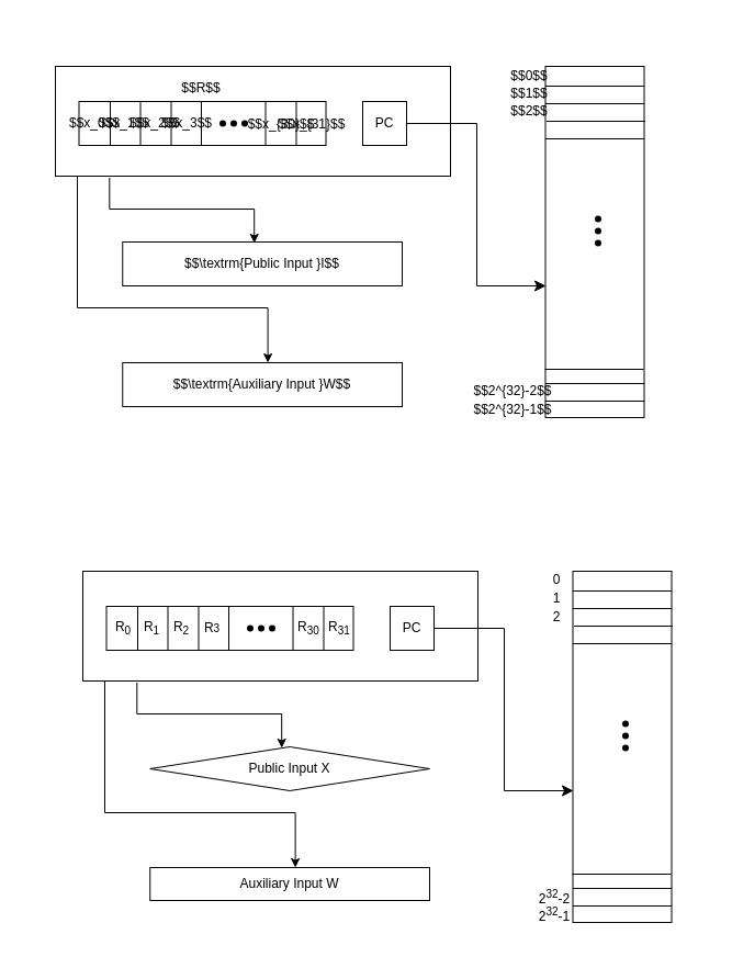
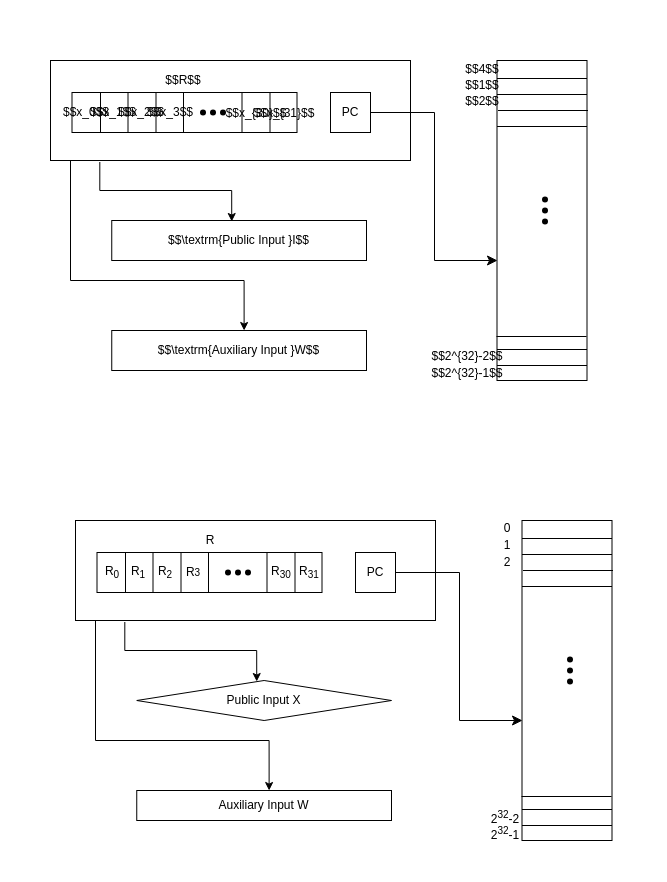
  <mxCell id="0" />
  <mxCell id="1" parent="0" />
  <mxCell id="2" value="" style="group" vertex="1" connectable="0" parent="1"><mxGeometry x="45" y="480" width="600" height="380" as="geometry" /></mxCell>
  <mxCell id="3" value="" style="rounded=0;whiteSpace=wrap;html=1;strokeColor=none;fillColor=none;" vertex="1" parent="2"><mxGeometry width="600" height="380" as="geometry" /></mxCell>
  <mxCell id="4" value="Public Input X" style="rhombus;whiteSpace=wrap;html=1;fillColor=none;" vertex="1" parent="2"><mxGeometry x="91.25" y="200" width="254.75" height="40" as="geometry" /></mxCell>
  <mxCell id="5" value="" style="rounded=0;whiteSpace=wrap;html=1;fillColor=none;" vertex="1" parent="2"><mxGeometry x="30" y="40" width="360" height="100" as="geometry" /></mxCell>
  <mxCell id="6" value="PC" style="rounded=0;whiteSpace=wrap;html=1;" vertex="1" parent="2"><mxGeometry x="310" y="72" width="40" height="40" as="geometry" /></mxCell>
+ <mxCell id="7" value="R" style="text;html=1;strokeColor=none;fillColor=none;align=center;verticalAlign=middle;whiteSpace=wrap;rounded=0;" vertex="1" parent="2"><mxGeometry x="135.25" y="50" width="60" height="20" as="geometry" /></mxCell>
  <mxCell id="8" value="" style="edgeStyle=elbowEdgeStyle;elbow=horizontal;endArrow=classic;html=1;curved=0;rounded=0;endSize=8;startSize=8;exitX=1;exitY=0.5;exitDx=0;exitDy=0;" edge="1" parent="2" source="6"><mxGeometry width="50" height="50" relative="1" as="geometry"><mxPoint x="347" y="92" as="sourcePoint" /><mxPoint x="477" y="240" as="targetPoint" /><Array as="points" /></mxGeometry></mxCell>
  <mxCell id="9" style="edgeStyle=orthogonalEdgeStyle;rounded=0;orthogonalLoop=1;jettySize=auto;html=1;entryX=0.5;entryY=0;entryDx=0;entryDy=0;exitX=0.028;exitY=1;exitDx=0;exitDy=0;exitPerimeter=0;" edge="1" parent="2"><mxGeometry relative="1" as="geometry"><mxPoint x="223.625" y="310" as="targetPoint" /><mxPoint x="45.08" y="140" as="sourcePoint" /><Array as="points"><mxPoint x="50" y="140" /><mxPoint x="50" y="260" /><mxPoint x="224" y="260" /></Array></mxGeometry></mxCell>
  <mxCell id="10" value="Auxiliary Input W" style="rounded=0;whiteSpace=wrap;html=1;fillColor=none;" vertex="1" parent="2"><mxGeometry x="91.25" y="310" width="254.75" height="30" as="geometry" /></mxCell>
  <mxCell id="11" style="edgeStyle=orthogonalEdgeStyle;rounded=0;orthogonalLoop=1;jettySize=auto;html=1;entryX=0.5;entryY=0;entryDx=0;entryDy=0;exitX=0.137;exitY=1.015;exitDx=0;exitDy=0;exitPerimeter=0;" edge="1" parent="2" source="5"><mxGeometry relative="1" as="geometry"><mxPoint x="211.24" y="201" as="targetPoint" /><mxPoint x="62.252" y="121" as="sourcePoint" /><Array as="points"><mxPoint x="79" y="170" /><mxPoint x="211" y="170" /></Array></mxGeometry></mxCell>
  <mxCell id="12" value="" style="rounded=0;whiteSpace=wrap;html=1;direction=south;fillColor=none;" vertex="1" parent="2"><mxGeometry x="476.5" y="40" width="90" height="320" as="geometry" /></mxCell>
  <mxCell id="13" value="" style="line;strokeWidth=1;html=1;perimeter=backbonePerimeter;points=[];outlineConnect=0;" vertex="1" parent="2"><mxGeometry x="476.5" y="52" width="90" height="12" as="geometry" /></mxCell>
  <mxCell id="14" value="" style="line;strokeWidth=1;html=1;perimeter=backbonePerimeter;points=[];outlineConnect=0;" vertex="1" parent="2"><mxGeometry x="476.5" y="68" width="90" height="12" as="geometry" /></mxCell>
  <mxCell id="15" value="" style="line;strokeWidth=1;html=1;perimeter=backbonePerimeter;points=[];outlineConnect=0;" vertex="1" parent="2"><mxGeometry x="477.5" y="84" width="90" height="12" as="geometry" /></mxCell>
  <mxCell id="16" value="" style="line;strokeWidth=1;html=1;perimeter=backbonePerimeter;points=[];outlineConnect=0;" vertex="1" parent="2"><mxGeometry x="476.5" y="100" width="90" height="12" as="geometry" /></mxCell>
  <mxCell id="17" value="" style="line;strokeWidth=1;html=1;perimeter=backbonePerimeter;points=[];outlineConnect=0;" vertex="1" parent="2"><mxGeometry x="476.5" y="339" width="90" height="12" as="geometry" /></mxCell>
  <mxCell id="18" value="" style="line;strokeWidth=1;html=1;perimeter=backbonePerimeter;points=[];outlineConnect=0;" vertex="1" parent="2"><mxGeometry x="476.5" y="323" width="90" height="12" as="geometry" /></mxCell>
  <mxCell id="19" value="" style="line;strokeWidth=1;html=1;perimeter=backbonePerimeter;points=[];outlineConnect=0;" vertex="1" parent="2"><mxGeometry x="476" y="310" width="90" height="12" as="geometry" /></mxCell>
  <mxCell id="20" value="" style="group" vertex="1" connectable="0" parent="2"><mxGeometry x="514.5" y="169" width="20" height="42" as="geometry" /></mxCell>
  <mxCell id="21" value="" style="shape=waypoint;sketch=0;fillStyle=solid;size=6;pointerEvents=1;points=[];fillColor=none;resizable=0;rotatable=0;perimeter=centerPerimeter;snapToPoint=1;" vertex="1" parent="20"><mxGeometry y="11" width="20" height="20" as="geometry" /></mxCell>
  <mxCell id="22" value="" style="shape=waypoint;sketch=0;fillStyle=solid;size=6;pointerEvents=1;points=[];fillColor=none;resizable=0;rotatable=0;perimeter=centerPerimeter;snapToPoint=1;" vertex="1" parent="20"><mxGeometry y="22" width="20" height="20" as="geometry" /></mxCell>
  <mxCell id="23" value="" style="shape=waypoint;sketch=0;fillStyle=solid;size=6;pointerEvents=1;points=[];fillColor=none;resizable=0;rotatable=0;perimeter=centerPerimeter;snapToPoint=1;" vertex="1" parent="20"><mxGeometry width="20" height="20" as="geometry" /></mxCell>
  <mxCell id="24" value="0" style="text;html=1;strokeColor=none;fillColor=none;align=center;verticalAlign=middle;whiteSpace=wrap;rounded=0;" vertex="1" parent="2"><mxGeometry x="432" y="43" width="60" height="9" as="geometry" /></mxCell>
  <mxCell id="25" value="1" style="text;html=1;strokeColor=none;fillColor=none;align=center;verticalAlign=middle;whiteSpace=wrap;rounded=0;" vertex="1" parent="2"><mxGeometry x="432" y="60" width="60" height="9" as="geometry" /></mxCell>
  <mxCell id="26" value="2" style="text;html=1;strokeColor=none;fillColor=none;align=center;verticalAlign=middle;whiteSpace=wrap;rounded=0;" vertex="1" parent="2"><mxGeometry x="432" y="77" width="60" height="9" as="geometry" /></mxCell>
  <mxCell id="27" value="2&lt;sup&gt;32&lt;/sup&gt;-1" style="text;html=1;strokeColor=none;fillColor=none;align=center;verticalAlign=middle;whiteSpace=wrap;rounded=0;" vertex="1" parent="2"><mxGeometry x="430" y="348" width="60" height="9" as="geometry" /></mxCell>
  <mxCell id="28" value="2&lt;sup&gt;32&lt;/sup&gt;-2" style="text;html=1;strokeColor=none;fillColor=none;align=center;verticalAlign=middle;whiteSpace=wrap;rounded=0;" vertex="1" parent="2"><mxGeometry x="430" y="332" width="60" height="9" as="geometry" /></mxCell>
  <mxCell id="29" value="" style="rounded=0;whiteSpace=wrap;html=1;fillColor=none;" vertex="1" parent="2"><mxGeometry x="51.5" y="72" width="225" height="40" as="geometry" /></mxCell>
  <mxCell id="30" value="" style="line;strokeWidth=1;direction=south;html=1;" vertex="1" parent="2"><mxGeometry x="75" y="72" width="10" height="40" as="geometry" /></mxCell>
  <mxCell id="31" value="" style="line;strokeWidth=1;direction=south;html=1;" vertex="1" parent="2"><mxGeometry x="102.5" y="72" width="10" height="40" as="geometry" /></mxCell>
  <mxCell id="32" value="" style="line;strokeWidth=1;direction=south;html=1;" vertex="1" parent="2"><mxGeometry x="130.5" y="72" width="10" height="40" as="geometry" /></mxCell>
  <mxCell id="33" value="" style="line;strokeWidth=1;direction=south;html=1;" vertex="1" parent="2"><mxGeometry x="158" y="72" width="10" height="40" as="geometry" /></mxCell>
  <mxCell id="34" value="" style="line;strokeWidth=1;direction=south;html=1;" vertex="1" parent="2"><mxGeometry x="216.5" y="72" width="10" height="40" as="geometry" /></mxCell>
  <mxCell id="35" value="" style="line;strokeWidth=1;direction=south;html=1;" vertex="1" parent="2"><mxGeometry x="244.5" y="72" width="10" height="40" as="geometry" /></mxCell>
  <mxCell id="36" value="R&lt;sub&gt;0&lt;/sub&gt;" style="text;html=1;strokeColor=none;fillColor=none;align=center;verticalAlign=middle;whiteSpace=wrap;rounded=0;" vertex="1" parent="2"><mxGeometry x="50" y="82" width="34" height="20" as="geometry" /></mxCell>
  <mxCell id="37" value="R&lt;sub&gt;1&lt;/sub&gt;" style="text;html=1;strokeColor=none;fillColor=none;align=center;verticalAlign=middle;whiteSpace=wrap;rounded=0;" vertex="1" parent="2"><mxGeometry x="76" y="82" width="34" height="20" as="geometry" /></mxCell>
  <mxCell id="38" value="R&lt;sub&gt;2&lt;/sub&gt;" style="text;html=1;strokeColor=none;fillColor=none;align=center;verticalAlign=middle;whiteSpace=wrap;rounded=0;" vertex="1" parent="2"><mxGeometry x="103" y="82" width="34" height="20" as="geometry" /></mxCell>
  <mxCell id="39" value="R&lt;sub&gt;30&lt;/sub&gt;" style="text;html=1;strokeColor=none;fillColor=none;align=center;verticalAlign=middle;whiteSpace=wrap;rounded=0;" vertex="1" parent="2"><mxGeometry x="218.5" y="82" width="34" height="20" as="geometry" /></mxCell>
  <mxCell id="40" value="R&lt;sub&gt;31&lt;/sub&gt;" style="text;html=1;strokeColor=none;fillColor=none;align=center;verticalAlign=middle;whiteSpace=wrap;rounded=0;" vertex="1" parent="2"><mxGeometry x="246.5" y="82" width="34" height="20" as="geometry" /></mxCell>
  <mxCell id="41" value="R&lt;span style=&quot;font-size: 10px;&quot;&gt;3&lt;/span&gt;" style="text;html=1;strokeColor=none;fillColor=none;align=center;verticalAlign=middle;whiteSpace=wrap;rounded=0;" vertex="1" parent="2"><mxGeometry x="131" y="82" width="34" height="20" as="geometry" /></mxCell>
  <mxCell id="42" value="" style="group" vertex="1" connectable="0" parent="2"><mxGeometry x="172.5" y="82" width="40" height="20" as="geometry" /></mxCell>
  <mxCell id="43" value="" style="shape=waypoint;sketch=0;fillStyle=solid;size=6;pointerEvents=1;points=[];fillColor=none;resizable=0;rotatable=0;perimeter=centerPerimeter;snapToPoint=1;" vertex="1" parent="42"><mxGeometry width="20" height="20" as="geometry" /></mxCell>
  <mxCell id="44" value="" style="shape=waypoint;sketch=0;fillStyle=solid;size=6;pointerEvents=1;points=[];fillColor=none;resizable=0;rotatable=0;perimeter=centerPerimeter;snapToPoint=1;" vertex="1" parent="42"><mxGeometry x="10" width="20" height="20" as="geometry" /></mxCell>
  <mxCell id="45" value="" style="shape=waypoint;sketch=0;fillStyle=solid;size=6;pointerEvents=1;points=[];fillColor=none;resizable=0;rotatable=0;perimeter=centerPerimeter;snapToPoint=1;" vertex="1" parent="42"><mxGeometry x="20" width="20" height="20" as="geometry" /></mxCell>
  <mxCell id="46" value="" style="rounded=0;whiteSpace=wrap;html=1;strokeColor=none;fillColor=none;" parent="1" vertex="1"><mxGeometry x="20" y="20" width="600" height="380" as="geometry" /></mxCell>
  <mxCell id="47" value="$$\textrm{Public Input }I$$" style="rounded=0;whiteSpace=wrap;html=1;fillColor=none;" parent="1" vertex="1"><mxGeometry x="111.25" y="220" width="254.75" height="40" as="geometry" /></mxCell>
  <mxCell id="48" value="" style="rounded=0;whiteSpace=wrap;html=1;fillColor=none;" parent="1" vertex="1"><mxGeometry x="50" y="60" width="360" height="100" as="geometry" /></mxCell>
  <mxCell id="49" value="PC" style="rounded=0;whiteSpace=wrap;html=1;fillColor=none;" parent="1" vertex="1"><mxGeometry x="330" y="92" width="40" height="40" as="geometry" /></mxCell>
  <mxCell id="50" value="" style="edgeStyle=elbowEdgeStyle;elbow=horizontal;endArrow=classic;html=1;curved=0;rounded=0;endSize=8;startSize=8;exitX=1;exitY=0.5;exitDx=0;exitDy=0;" parent="1" source="49" edge="1"><mxGeometry width="50" height="50" relative="1" as="geometry"><mxPoint x="367" y="112" as="sourcePoint" /><mxPoint x="497" y="260" as="targetPoint" /><Array as="points" /></mxGeometry></mxCell>
  <mxCell id="51" style="edgeStyle=orthogonalEdgeStyle;rounded=0;orthogonalLoop=1;jettySize=auto;html=1;entryX=0.5;entryY=0;entryDx=0;entryDy=0;exitX=0.028;exitY=1;exitDx=0;exitDy=0;exitPerimeter=0;" parent="1" edge="1"><mxGeometry relative="1" as="geometry"><mxPoint x="243.625" y="330" as="targetPoint" /><mxPoint x="65.08" y="160" as="sourcePoint" /><Array as="points"><mxPoint x="70" y="160" /><mxPoint x="70" y="280" /><mxPoint x="244" y="280" /></Array></mxGeometry></mxCell>
  <mxCell id="52" value="$$\textrm{Auxiliary Input }W$$" style="rounded=0;whiteSpace=wrap;html=1;fillColor=none;" parent="1" vertex="1"><mxGeometry x="111.25" y="330" width="254.75" height="40" as="geometry" /></mxCell>
  <mxCell id="53" style="edgeStyle=orthogonalEdgeStyle;rounded=0;orthogonalLoop=1;jettySize=auto;html=1;entryX=0.5;entryY=0;entryDx=0;entryDy=0;exitX=0.137;exitY=1.015;exitDx=0;exitDy=0;exitPerimeter=0;" parent="1" source="48" edge="1"><mxGeometry relative="1" as="geometry"><mxPoint x="231.24" y="221" as="targetPoint" /><mxPoint x="82.252" y="141" as="sourcePoint" /><Array as="points"><mxPoint x="99" y="190" /><mxPoint x="231" y="190" /></Array></mxGeometry></mxCell>
  <mxCell id="54" value="" style="rounded=0;whiteSpace=wrap;html=1;direction=south;fillColor=none;" parent="1" vertex="1"><mxGeometry x="496.5" y="60" width="90" height="320" as="geometry" /></mxCell>
  <mxCell id="55" value="" style="line;strokeWidth=1;html=1;perimeter=backbonePerimeter;points=[];outlineConnect=0;" parent="1" vertex="1"><mxGeometry x="496.5" y="72" width="90" height="12" as="geometry" /></mxCell>
  <mxCell id="56" value="" style="line;strokeWidth=1;html=1;perimeter=backbonePerimeter;points=[];outlineConnect=0;" parent="1" vertex="1"><mxGeometry x="496.5" y="88" width="90" height="12" as="geometry" /></mxCell>
  <mxCell id="57" value="" style="line;strokeWidth=1;html=1;perimeter=backbonePerimeter;points=[];outlineConnect=0;" parent="1" vertex="1"><mxGeometry x="497.5" y="104" width="90" height="12" as="geometry" /></mxCell>
  <mxCell id="58" value="" style="line;strokeWidth=1;html=1;perimeter=backbonePerimeter;points=[];outlineConnect=0;" parent="1" vertex="1"><mxGeometry x="496.5" y="120" width="90" height="12" as="geometry" /></mxCell>
  <mxCell id="59" value="" style="line;strokeWidth=1;html=1;perimeter=backbonePerimeter;points=[];outlineConnect=0;" parent="1" vertex="1"><mxGeometry x="496.5" y="359" width="90" height="12" as="geometry" /></mxCell>
  <mxCell id="60" value="" style="line;strokeWidth=1;html=1;perimeter=backbonePerimeter;points=[];outlineConnect=0;" parent="1" vertex="1"><mxGeometry x="496.5" y="343" width="90" height="12" as="geometry" /></mxCell>
  <mxCell id="61" value="" style="line;strokeWidth=1;html=1;perimeter=backbonePerimeter;points=[];outlineConnect=0;" parent="1" vertex="1"><mxGeometry x="496" y="330" width="90" height="12" as="geometry" /></mxCell>
  <mxCell id="62" value="" style="group" parent="1" vertex="1" connectable="0"><mxGeometry x="534.5" y="189" width="20" height="42" as="geometry" /></mxCell>
  <mxCell id="63" value="" style="shape=waypoint;sketch=0;fillStyle=solid;size=6;pointerEvents=1;points=[];fillColor=none;resizable=0;rotatable=0;perimeter=centerPerimeter;snapToPoint=1;" parent="62" vertex="1"><mxGeometry y="11" width="20" height="20" as="geometry" /></mxCell>
  <mxCell id="64" value="" style="shape=waypoint;sketch=0;fillStyle=solid;size=6;pointerEvents=1;points=[];fillColor=none;resizable=0;rotatable=0;perimeter=centerPerimeter;snapToPoint=1;" parent="62" vertex="1"><mxGeometry y="22" width="20" height="20" as="geometry" /></mxCell>
  <mxCell id="65" value="" style="shape=waypoint;sketch=0;fillStyle=solid;size=6;pointerEvents=1;points=[];fillColor=none;resizable=0;rotatable=0;perimeter=centerPerimeter;snapToPoint=1;" parent="62" vertex="1"><mxGeometry width="20" height="20" as="geometry" /></mxCell>
  <mxCell id="66" value="" style="rounded=0;whiteSpace=wrap;html=1;fillColor=none;" parent="1" vertex="1"><mxGeometry x="71.5" y="92" width="225" height="40" as="geometry" /></mxCell>
  <mxCell id="67" value="" style="line;strokeWidth=1;direction=south;html=1;" parent="1" vertex="1"><mxGeometry x="95" y="92" width="10" height="40" as="geometry" /></mxCell>
  <mxCell id="68" value="" style="line;strokeWidth=1;direction=south;html=1;" parent="1" vertex="1"><mxGeometry x="122.5" y="92" width="10" height="40" as="geometry" /></mxCell>
  <mxCell id="69" value="" style="line;strokeWidth=1;direction=south;html=1;" parent="1" vertex="1"><mxGeometry x="150.5" y="92" width="10" height="40" as="geometry" /></mxCell>
  <mxCell id="70" value="" style="line;strokeWidth=1;direction=south;html=1;" parent="1" vertex="1"><mxGeometry x="178" y="92" width="10" height="40" as="geometry" /></mxCell>
  <mxCell id="71" value="" style="line;strokeWidth=1;direction=south;html=1;" parent="1" vertex="1"><mxGeometry x="236.5" y="92" width="10" height="40" as="geometry" /></mxCell>
  <mxCell id="72" value="" style="line;strokeWidth=1;direction=south;html=1;" parent="1" vertex="1"><mxGeometry x="264.5" y="92" width="10" height="40" as="geometry" /></mxCell>
  <mxCell id="73" value="" style="group" parent="1" vertex="1" connectable="0"><mxGeometry x="192.5" y="102" width="40" height="20" as="geometry" /></mxCell>
  <mxCell id="74" value="" style="shape=waypoint;sketch=0;fillStyle=solid;size=6;pointerEvents=1;points=[];fillColor=none;resizable=0;rotatable=0;perimeter=centerPerimeter;snapToPoint=1;" parent="73" vertex="1"><mxGeometry width="20" height="20" as="geometry" /></mxCell>
  <mxCell id="75" value="" style="shape=waypoint;sketch=0;fillStyle=solid;size=6;pointerEvents=1;points=[];fillColor=none;resizable=0;rotatable=0;perimeter=centerPerimeter;snapToPoint=1;" parent="73" vertex="1"><mxGeometry x="10" width="20" height="20" as="geometry" /></mxCell>
  <mxCell id="76" value="" style="shape=waypoint;sketch=0;fillStyle=solid;size=6;pointerEvents=1;points=[];fillColor=none;resizable=0;rotatable=0;perimeter=centerPerimeter;snapToPoint=1;" parent="73" vertex="1"><mxGeometry x="20" width="20" height="20" as="geometry" /></mxCell>
  <mxCell id="77" value="$$x_0$$" style="text;html=1;align=center;verticalAlign=middle;whiteSpace=wrap;rounded=0;" vertex="1" parent="1"><mxGeometry x="56" y="97" width="60" height="30" as="geometry" /></mxCell>
  <mxCell id="78" value="$$x_1$$" style="text;html=1;align=center;verticalAlign=middle;whiteSpace=wrap;rounded=0;" vertex="1" parent="1"><mxGeometry x="83" y="97" width="60" height="30" as="geometry" /></mxCell>
  <mxCell id="79" value="$$x_2$$" style="text;html=1;align=center;verticalAlign=middle;whiteSpace=wrap;rounded=0;" vertex="1" parent="1"><mxGeometry x="111.25" y="97" width="60" height="30" as="geometry" /></mxCell>
  <mxCell id="80" value="$$x_3$$" style="text;html=1;align=center;verticalAlign=middle;whiteSpace=wrap;rounded=0;" vertex="1" parent="1"><mxGeometry x="140" y="97" width="60" height="30" as="geometry" /></mxCell>
  <mxCell id="81" value="$$x_{30}$$" style="text;html=1;align=center;verticalAlign=middle;whiteSpace=wrap;rounded=0;" vertex="1" parent="1"><mxGeometry x="226" y="98" width="60" height="30" as="geometry" /></mxCell>
  <mxCell id="82" value="$$x_{31}$$" style="text;html=1;align=center;verticalAlign=middle;whiteSpace=wrap;rounded=0;" vertex="1" parent="1"><mxGeometry x="254" y="98" width="60" height="30" as="geometry" /></mxCell>
  <mxCell id="83" value="$$R$$" style="text;html=1;align=center;verticalAlign=middle;whiteSpace=wrap;rounded=0;" vertex="1" parent="1"><mxGeometry x="152.5" y="65" width="60" height="30" as="geometry" /></mxCell>
  <mxCell id="84" value="$$2^{32}-2$$" style="text;html=1;align=center;verticalAlign=middle;whiteSpace=wrap;rounded=0;" vertex="1" parent="1"><mxGeometry x="437" y="341" width="60" height="30" as="geometry" /></mxCell>
  <mxCell id="85" value="$$2^{32}-1$$" style="text;html=1;align=center;verticalAlign=middle;whiteSpace=wrap;rounded=0;" vertex="1" parent="1"><mxGeometry x="436.5" y="358" width="60" height="30" as="geometry" /></mxCell>
- <mxCell id="86" value="$$0$$" style="text;html=1;align=center;verticalAlign=middle;whiteSpace=wrap;rounded=0;" vertex="1" parent="1"><mxGeometry x="452" y="54" width="60" height="30" as="geometry" /></mxCell>
+ <mxCell id="86" value="$$4$$" style="text;html=1;align=center;verticalAlign=middle;whiteSpace=wrap;rounded=0;" vertex="1" parent="1"><mxGeometry x="452" y="54" width="60" height="30" as="geometry" /></mxCell>
  <mxCell id="87" value="$$1$$" style="text;html=1;align=center;verticalAlign=middle;whiteSpace=wrap;rounded=0;" vertex="1" parent="1"><mxGeometry x="452" y="70" width="60" height="30" as="geometry" /></mxCell>
  <mxCell id="88" value="$$2$$" style="text;html=1;align=center;verticalAlign=middle;whiteSpace=wrap;rounded=0;" vertex="1" parent="1"><mxGeometry x="452" y="86" width="60" height="30" as="geometry" /></mxCell>
